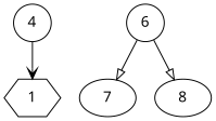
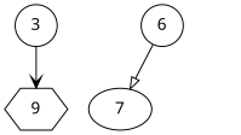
  digraph {
    fontname="Noto Sans"
    node [fontname="Noto Sans" shape=circle]
    edge [arrowhead=onormal fontname="Noto Sans"]
-   n1 [label=4]
-   n2 [label=1 shape=hexagon]
+   n1 [label=3]
+   n2 [label=9 shape=hexagon]
    n3 [label=6]
    n4 [label=7 shape=ellipse]
-   n5 [label=8 shape=ellipse]
    n1 -> n2 [arrowhead=vee]
    n3 -> n4
-   n3 -> n5
  }
